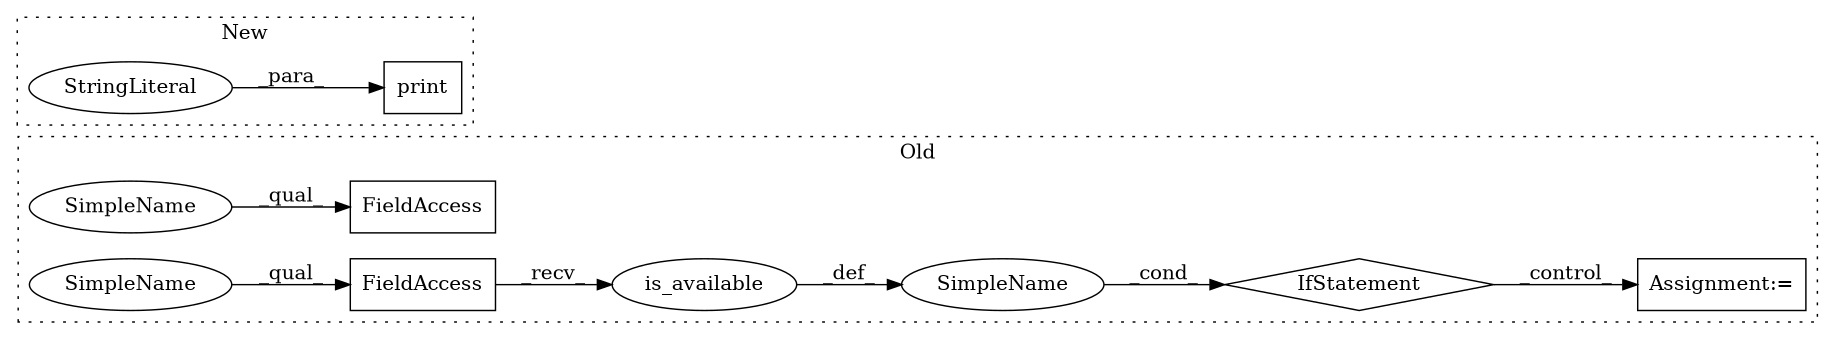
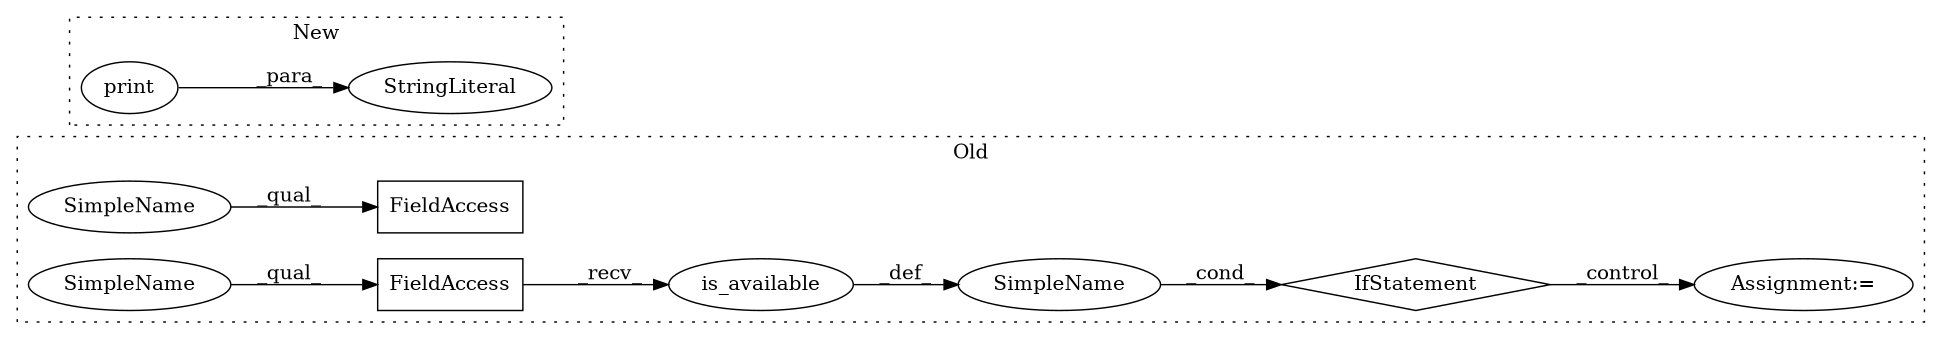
  digraph {
    rankdir=LR
    node [a=42 l=5 s=1306 shape=ellipse]
    n1 [a=32 l=14 label=is_available s=1317]
    n2 [a=22 l=10 label=FieldAccess shape=box]
    n3 [a=22 l=11 label=FieldAccess s=1549 shape=box]
    n4 [a=25 l="4,2" label=IfStatement s="1302,1331" shape=diamond]
    n5 [label=SimpleName l="" s=""]
-   n6 [a=7 l=9 label="Assignment:=" s=1476 shape=box]
+   n6 [a=7 l=9 label="Assignment:=" s=1476]
    n7 [label=SimpleName s=1549]
    n8 [label=SimpleName]
-   n9 [a=32 l="6,1" label=print s="2431,2472" shape=box]
+   n9 [a=32 l="6,1" label=print s="2431,2472"]
    n10 [a=45 l=6 label=StringLiteral s=2437]
    subgraph cluster_1 {
      label=Old
      style=dotted
      n1
      n2
      n3
      n4
      n5
      n6
      n7
      n8
    }
    subgraph cluster_2 {
      label=New
      style=dotted
      n9
      n10
    }
    n1 -> n5 [label=_def_]
    n2 -> n1 [label=_recv_]
    n4 -> n6 [label=_control_]
    n5 -> n4 [label=_cond_]
    n7 -> n3 [label=_qual_]
    n8 -> n2 [label=_qual_]
-   n10 -> n9 [label=_para_]
+   n9 -> n10 [label=_para_]
  }
